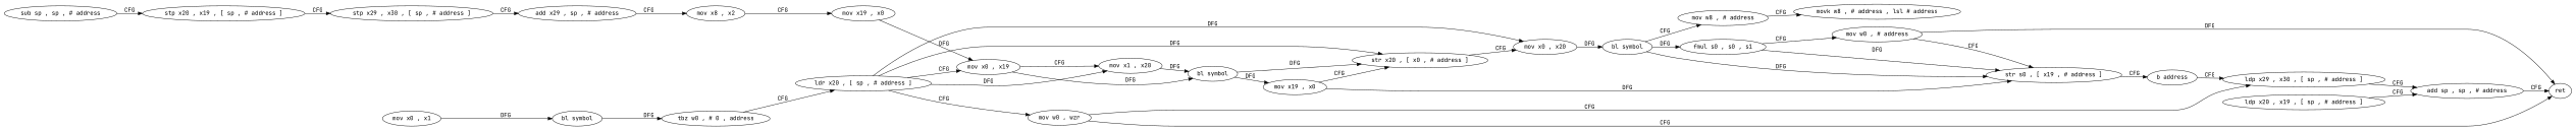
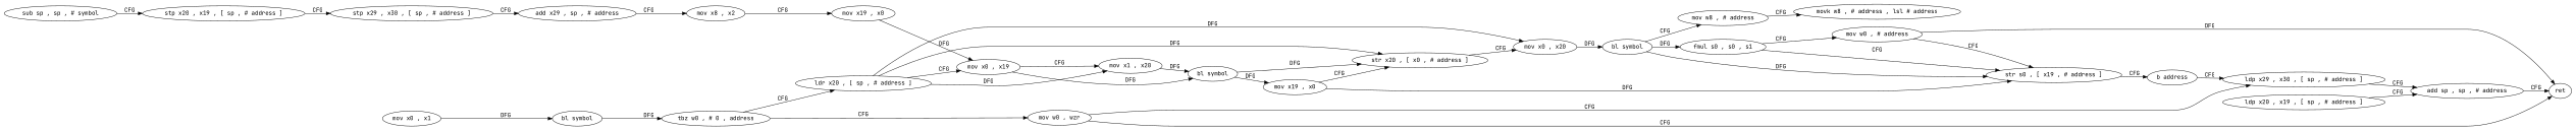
  digraph {
    fontname="JetBrains Mono"
    rankdir=LR
    node [fontname="JetBrains Mono"]
    edge [fontname="JetBrains Mono"]
-   n1 [label="sub sp , sp , # address"]
+   n1 [label="sub sp , sp , # symbol"]
    n2 [label="stp x20 , x19 , [ sp , # address ]"]
    n3 [label="stp x29 , x30 , [ sp , # address ]"]
    n4 [label="add x29 , sp , # address"]
    n5 [label="mov x8 , x2"]
    n6 [label="mov x19 , x0"]
    n7 [label="mov x0 , x19"]
    n8 [label="mov x1 , x20"]
    n9 [label="bl symbol"]
    n10 [label="mov x0 , x1"]
    n11 [label="bl symbol"]
    n12 [label="tbz w0 , # 0 , address"]
    n13 [label="mov w0 , wzr"]
    n14 [label="ldr x20 , [ sp , # address ]"]
    n15 [label="ldp x29 , x30 , [ sp , # address ]"]
    n16 [label=ret]
    n17 [label="str x20 , [ x0 , # address ]"]
    n18 [label="mov x0 , x20"]
    n19 [label="add sp , sp , # address"]
    n20 [label="bl symbol"]
    n21 [label="ldp x20 , x19 , [ sp , # address ]"]
    n22 [label="mov x19 , x0"]
    n23 [label="str s0 , [ x19 , # address ]"]
    n24 [label="b address"]
    n25 [label="mov w8 , # address"]
    n26 [label="fmul s0 , s0 , s1"]
    n27 [label="movk w8 , # address , lsl # address"]
    n28 [label="mov w0 , # address"]
    n1 -> n2 [label=CFG]
    n2 -> n3 [label=CFG]
    n3 -> n4 [label=CFG]
    n4 -> n5 [label=CFG]
    n5 -> n6 [label=CFG]
    n6 -> n7 [label=DFG]
    n7 -> n8 [label=CFG]
    n7 -> n9 [label=DFG]
    n8 -> n9 [label=DFG]
    n9 -> n17 [label=DFG]
    n9 -> n22 [label=DFG]
    n10 -> n11 [label=DFG]
    n11 -> n12 [label=DFG]
-   n14 -> n13 [label=CFG]
+   n12 -> n13 [label=CFG]
    n12 -> n14 [label=CFG]
    n13 -> n15 [label=CFG]
    n13 -> n16 [label=CFG]
    n14 -> n7 [label=CFG]
    n14 -> n8 [label=DFG]
    n14 -> n17 [label=DFG]
    n14 -> n18 [label=DFG]
    n15 -> n19 [label=CFG]
    n17 -> n18 [label=CFG]
    n18 -> n20 [label=DFG]
    n19 -> n16 [label=CFG]
    n20 -> n23 [label=DFG]
    n20 -> n25 [label=CFG]
    n20 -> n26 [label=DFG]
    n21 -> n19 [label=CFG]
    n22 -> n17 [label=CFG]
    n22 -> n23 [label=DFG]
    n23 -> n24 [label=CFG]
    n24 -> n15 [label=CFG]
    n25 -> n27 [label=CFG]
-   n26 -> n23 [label=DFG]
+   n26 -> n23 [label=CFG]
    n26 -> n28 [label=CFG]
    n28 -> n16 [label=DFG]
    n28 -> n23 [label=CFG]
  }
